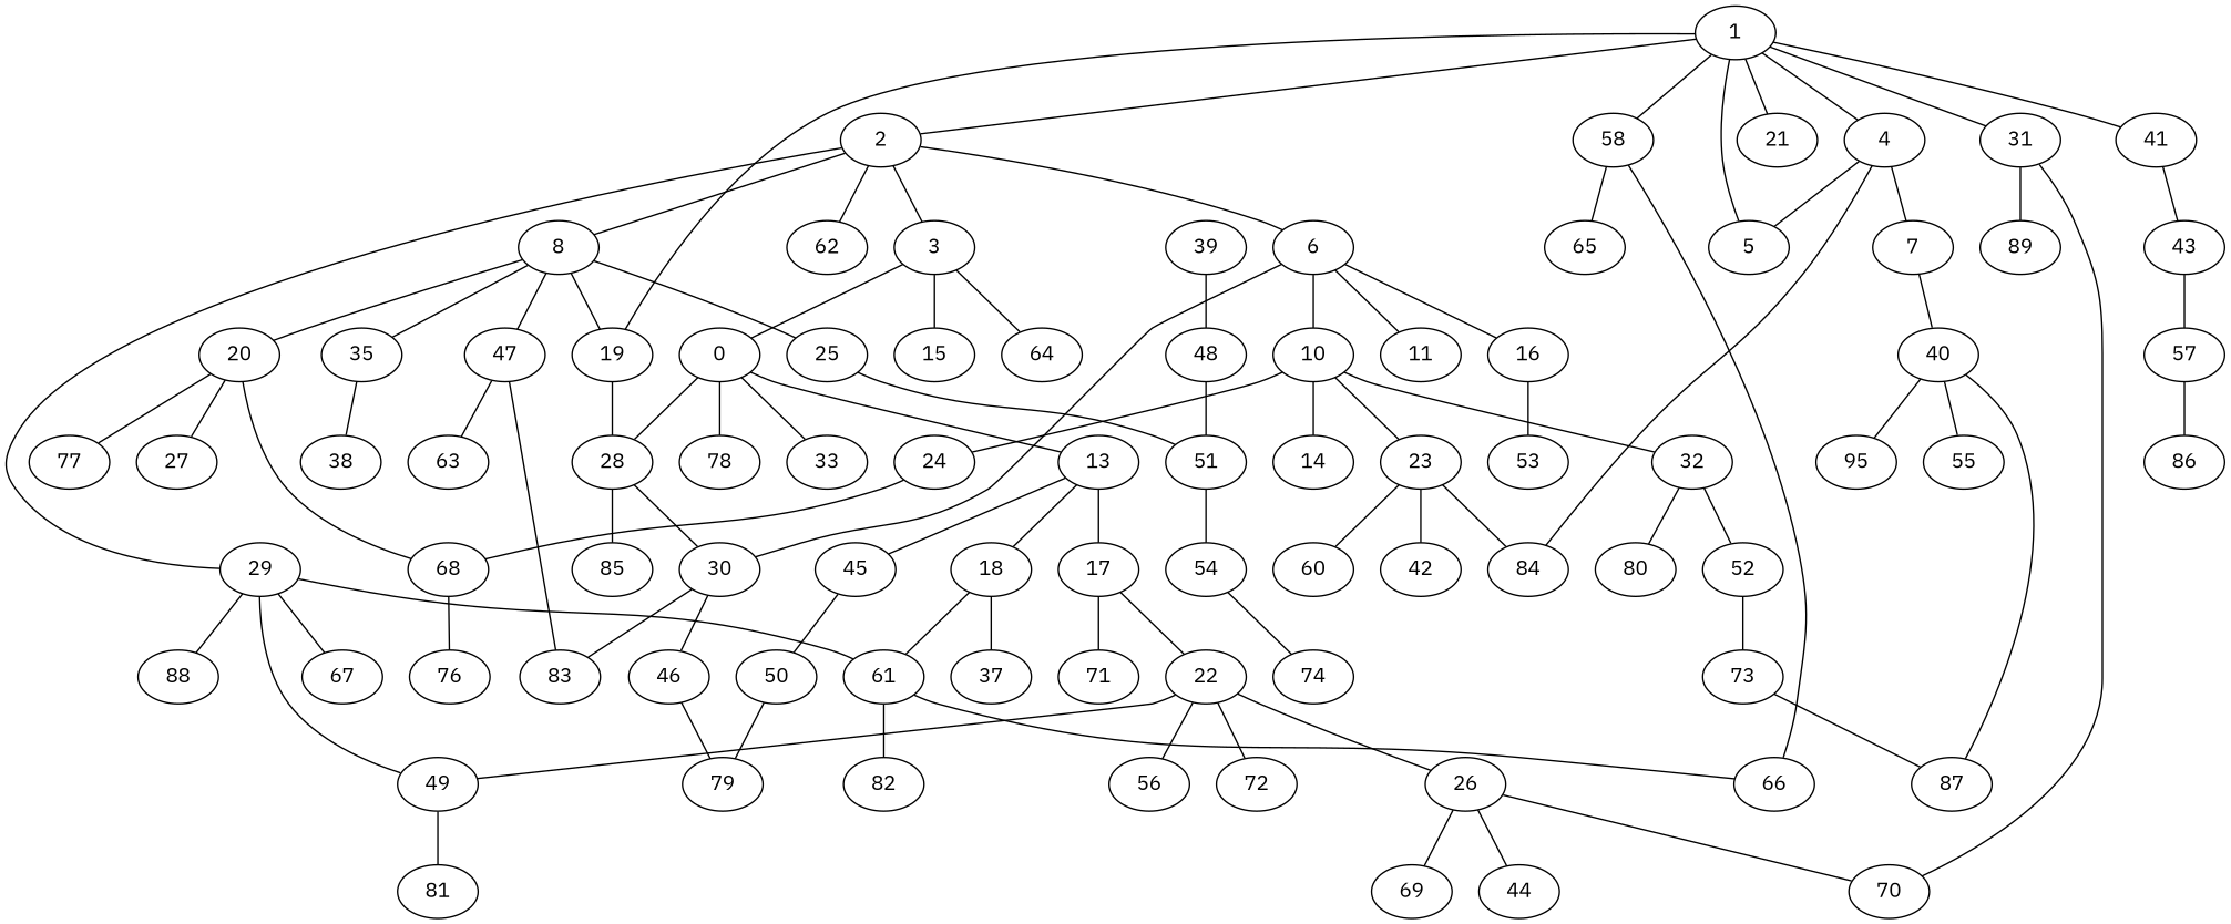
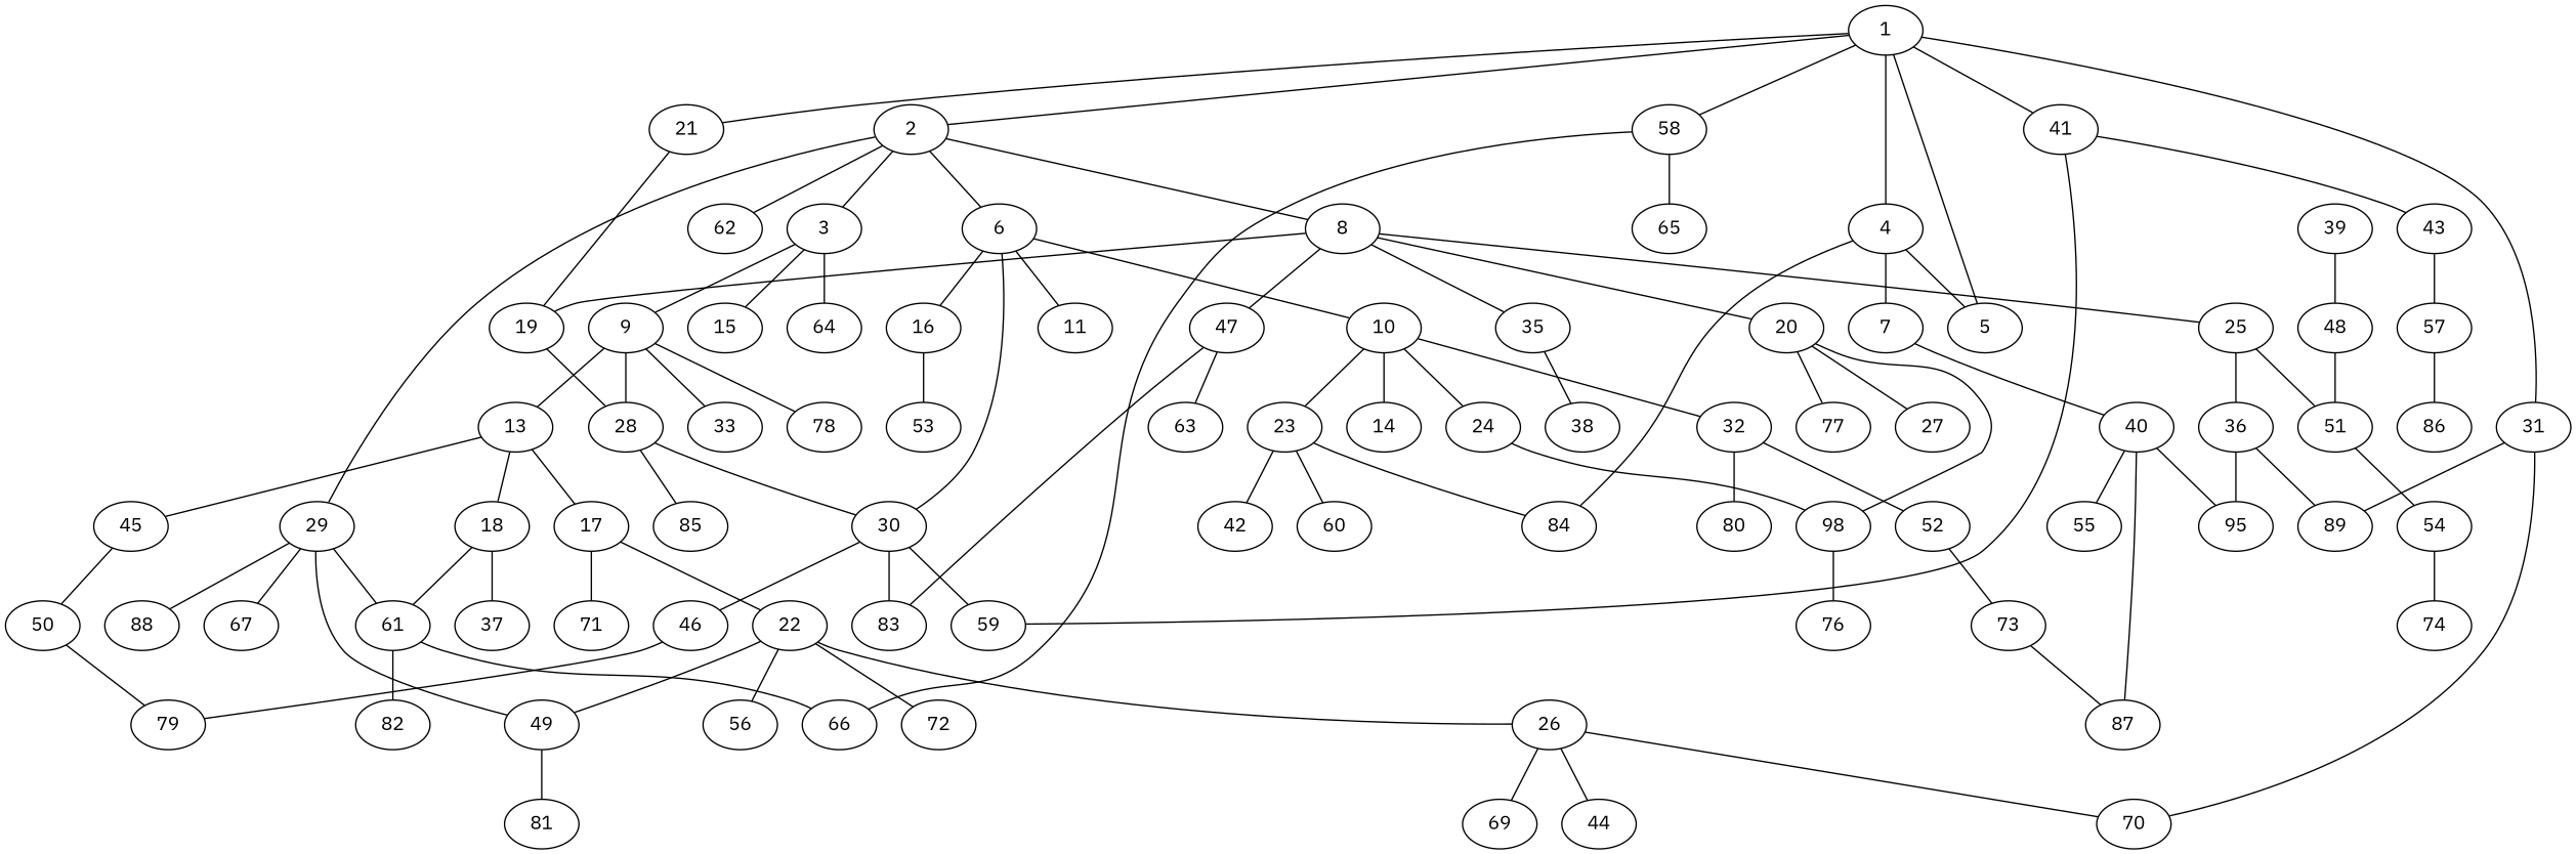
  graph {
    fontname="IBM Plex Sans"
    node [fontname="IBM Plex Sans"]
    edge [fontname="IBM Plex Sans"]
    1
    2
    4
    5
    19
    21
    31
    41
    58
    3
    6
    8
    29
    62
    7
    84
    28
    70
    89
+   59
    43
    65
    66
-   9 [label=0]
+   9
    15
    64
    10
    11
    16
    30
    20
    25
    35
    47
    61
    49
    67
    88
    40
    85
    57
    13
    33
    78
    14
    23
    24
    32
    53
    46
    83
    27
-   68
+   68 [label=98]
    77
+   36
    51
    38
    63
    82
    81
    17
    18
    45
    n64 [label=95]
    55
    87
    42
    60
    52
    80
    79
    76
    54
    22
    71
    37
    50
    73
    26
    56
    72
    44
    69
    39
    48
    74
    86
    1 -- 2
    1 -- 4
    1 -- 5
-   1 -- 19
+   21 -- 19
    1 -- 21
    1 -- 31
    1 -- 41
    1 -- 58
    2 -- 3
    2 -- 6
    2 -- 8
    2 -- 29
    2 -- 62
    4 -- 5
    4 -- 7
    4 -- 84
    19 -- 28
    31 -- 70
    31 -- 89
+   41 -- 59
    41 -- 43
    58 -- 65
    58 -- 66
    3 -- 9
    3 -- 15
    3 -- 64
    6 -- 10
    6 -- 11
    6 -- 16
    6 -- 30
    8 -- 19
    8 -- 20
    8 -- 25
    8 -- 35
    8 -- 47
    29 -- 61
    29 -- 49
    29 -- 67
    29 -- 88
    7 -- 40
    28 -- 30
    28 -- 85
    43 -- 57
    9 -- 28
    9 -- 13
    9 -- 33
    9 -- 78
    10 -- 14
    10 -- 23
    10 -- 24
    10 -- 32
    16 -- 53
+   30 -- 59
    30 -- 46
    30 -- 83
    20 -- 27
    20 -- 68
    20 -- 77
+   25 -- 36
    25 -- 51
    35 -- 38
    47 -- 83
    47 -- 63
    61 -- 66
    61 -- 82
    49 -- 81
    40 -- n64
    40 -- 55
    40 -- 87
    57 -- 86
    13 -- 17
    13 -- 18
    13 -- 45
    23 -- 84
    23 -- 42
    23 -- 60
    24 -- 68
    32 -- 52
    32 -- 80
    46 -- 79
    68 -- 76
+   36 -- 89
+   36 -- n64
    51 -- 54
    17 -- 22
    17 -- 71
    18 -- 61
    18 -- 37
    45 -- 50
    52 -- 73
    54 -- 74
    22 -- 49
    22 -- 26
    22 -- 56
    22 -- 72
    50 -- 79
    73 -- 87
    26 -- 70
    26 -- 44
    26 -- 69
    39 -- 48
    48 -- 51
  }
